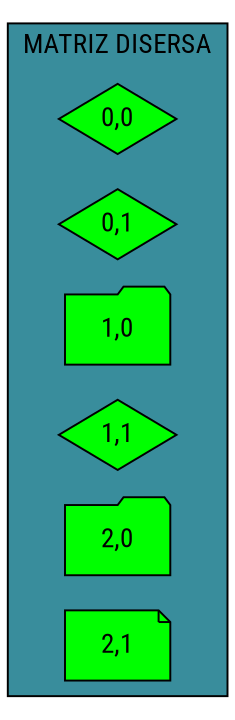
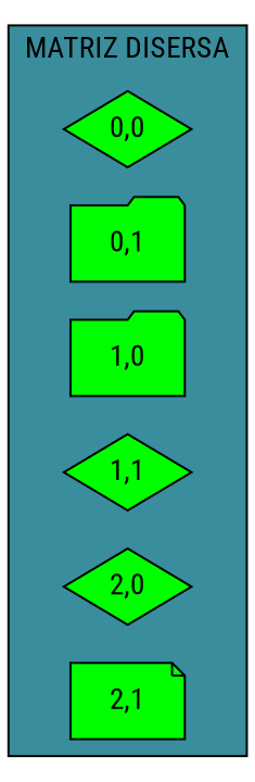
  digraph {
    rankdir=LR
    fontname="Roboto Condensed"
    node [fillcolor=green shape=diamond style=filled fontname="Roboto Condensed"]
    n1 [label="0,0"]
-   n2 [label="0,1"]
+   n2 [label="0,1" shape=folder]
    n3 [label="1,0" shape=folder]
    n4 [label="1,1"]
-   n5 [label="2,0" shape=folder]
+   n5 [label="2,0"]
    n6 [label="2,1" shape=note]
    subgraph cluster_1 {
      bgcolor="#398D9C"
      label="MATRIZ DISERSA"
      n1
      n2
      n3
      n4
      n5
      n6
    }
  }
